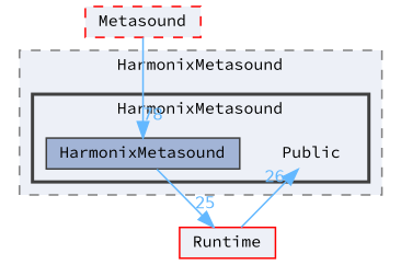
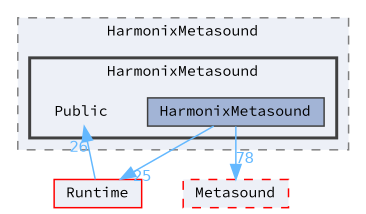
  digraph {
    compound=true
    fontname="Source Code Pro"
    node [fontname="Source Code Pro" fontsize=10 shape=box color=red fillcolor="#edf0f7" style=filled]
    edge [color=steelblue1 fontcolor=steelblue1 fontname="Source Code Pro" fontsize=10 labeldistance=1.5 labelfontname=Helvetica labelfontsize=10]
    n1 [height=0.2 label=Public shape=plaintext width=0.4 color="" fillcolor="" style=""]
    n2 [color=grey25 fillcolor="#a2b4d6" height=0.2 label=HarmonixMetasound width=0.4]
    n3 [height=0.2 label=Runtime width=0.4]
    n4 [height=0.2 label=Metasound style="filled,dashed" width=0.4]
    subgraph cluster_1 {
      bgcolor="#edf0f7"
      fontsize=10
      label=HarmonixMetasound
      pencolor=grey50
      style="filled,dashed"
      subgraph cluster_2 {
        bgcolor="#edf0f7"
        fontsize=10
        label=HarmonixMetasound
        pencolor=grey25
        style="filled,bold"
        n1
        n2
      }
    }
    n2 -> n3 [headlabel=25]
-   n4 -> n2 [headlabel=78]
+   n2 -> n4 [headlabel=78]
    n3 -> n1 [headlabel=26]
  }
